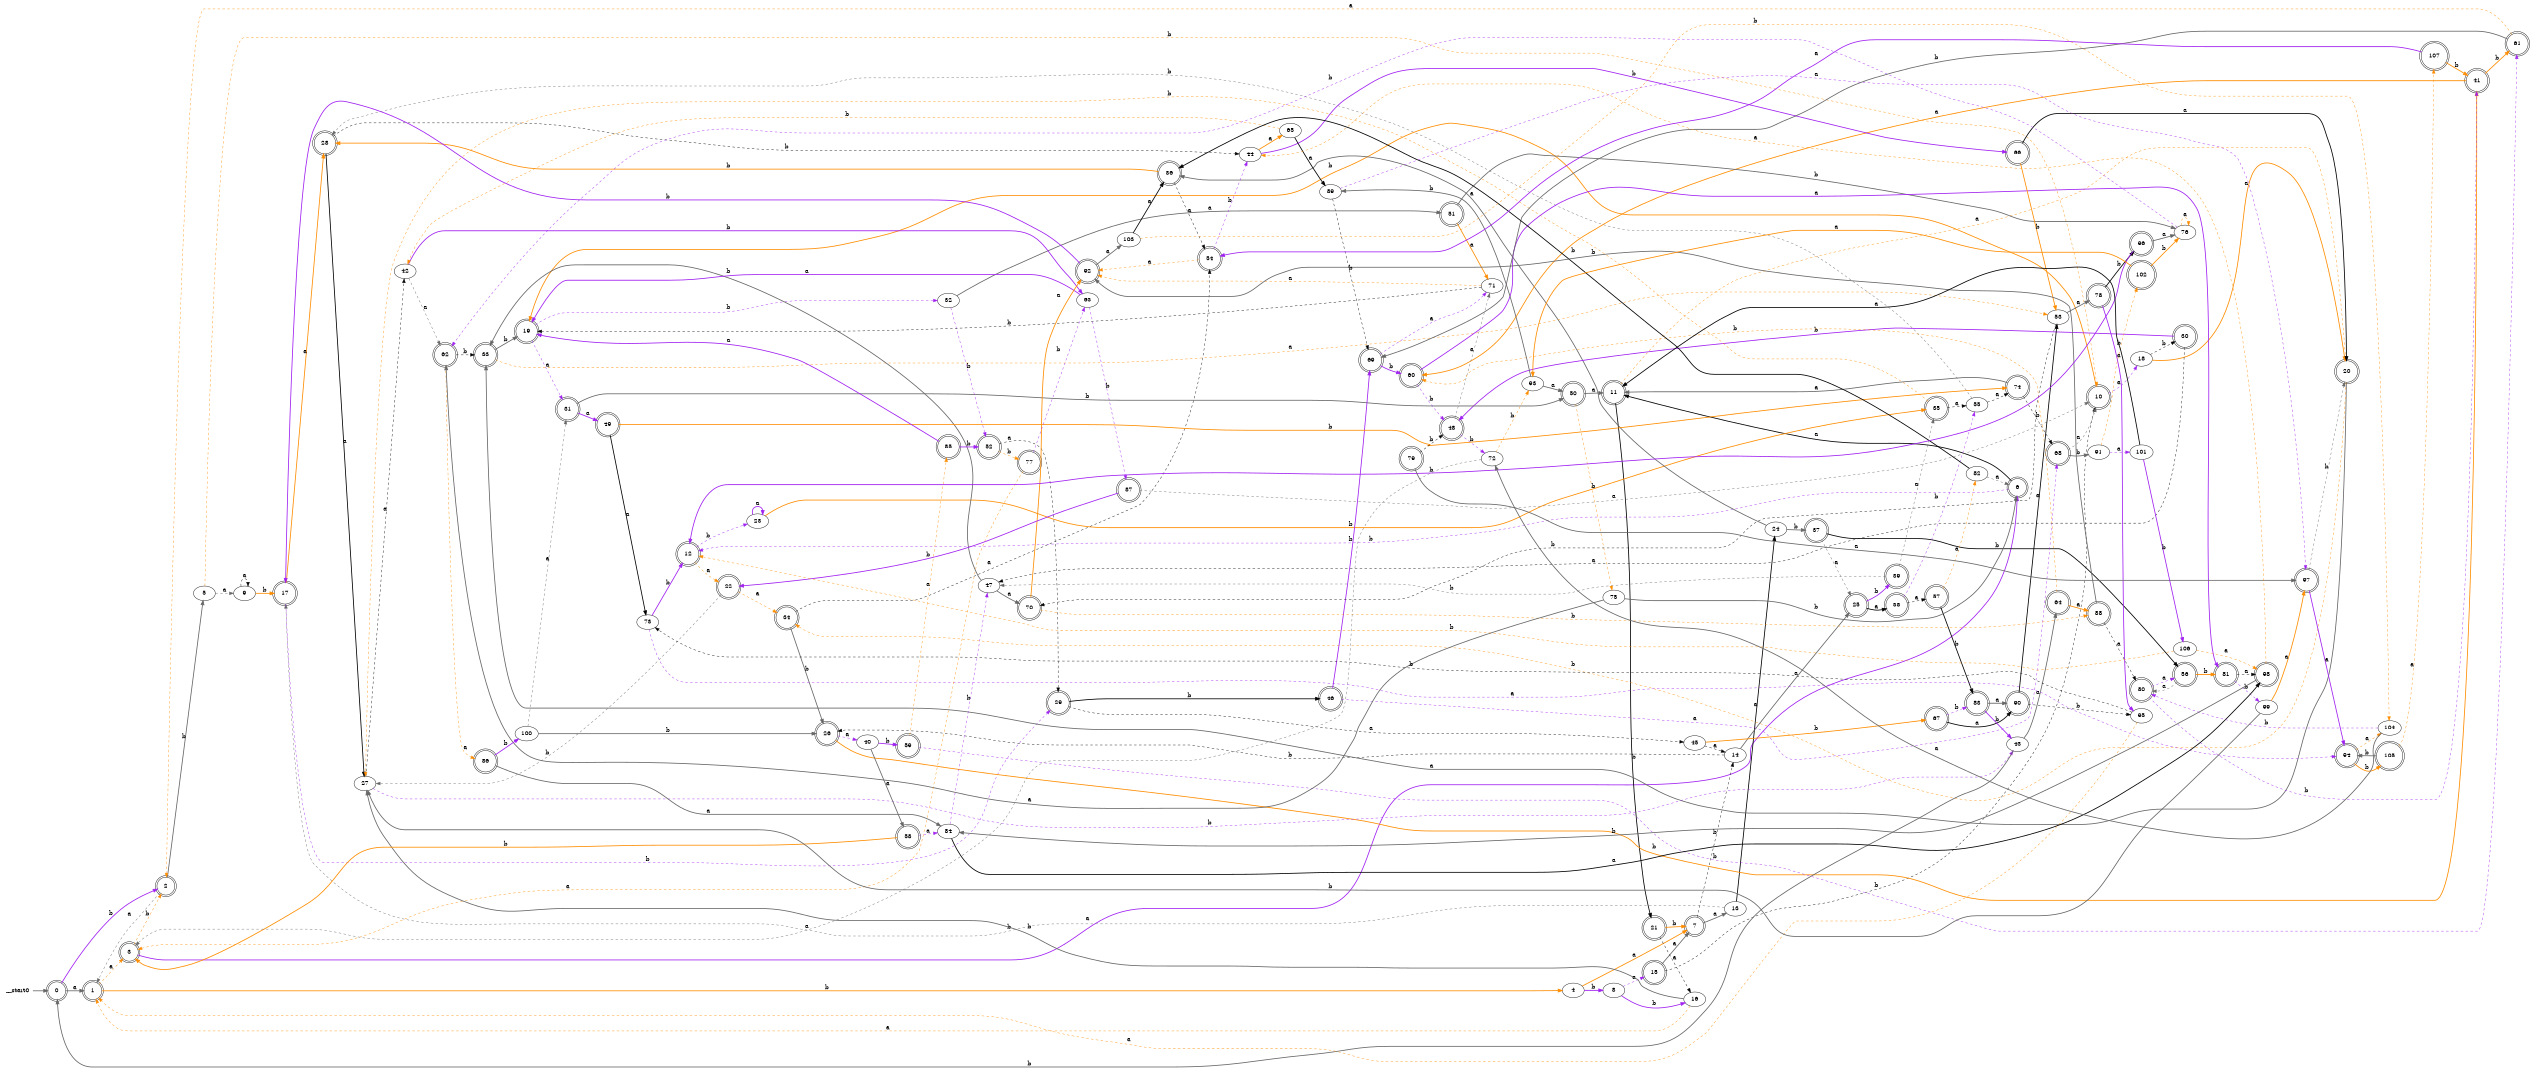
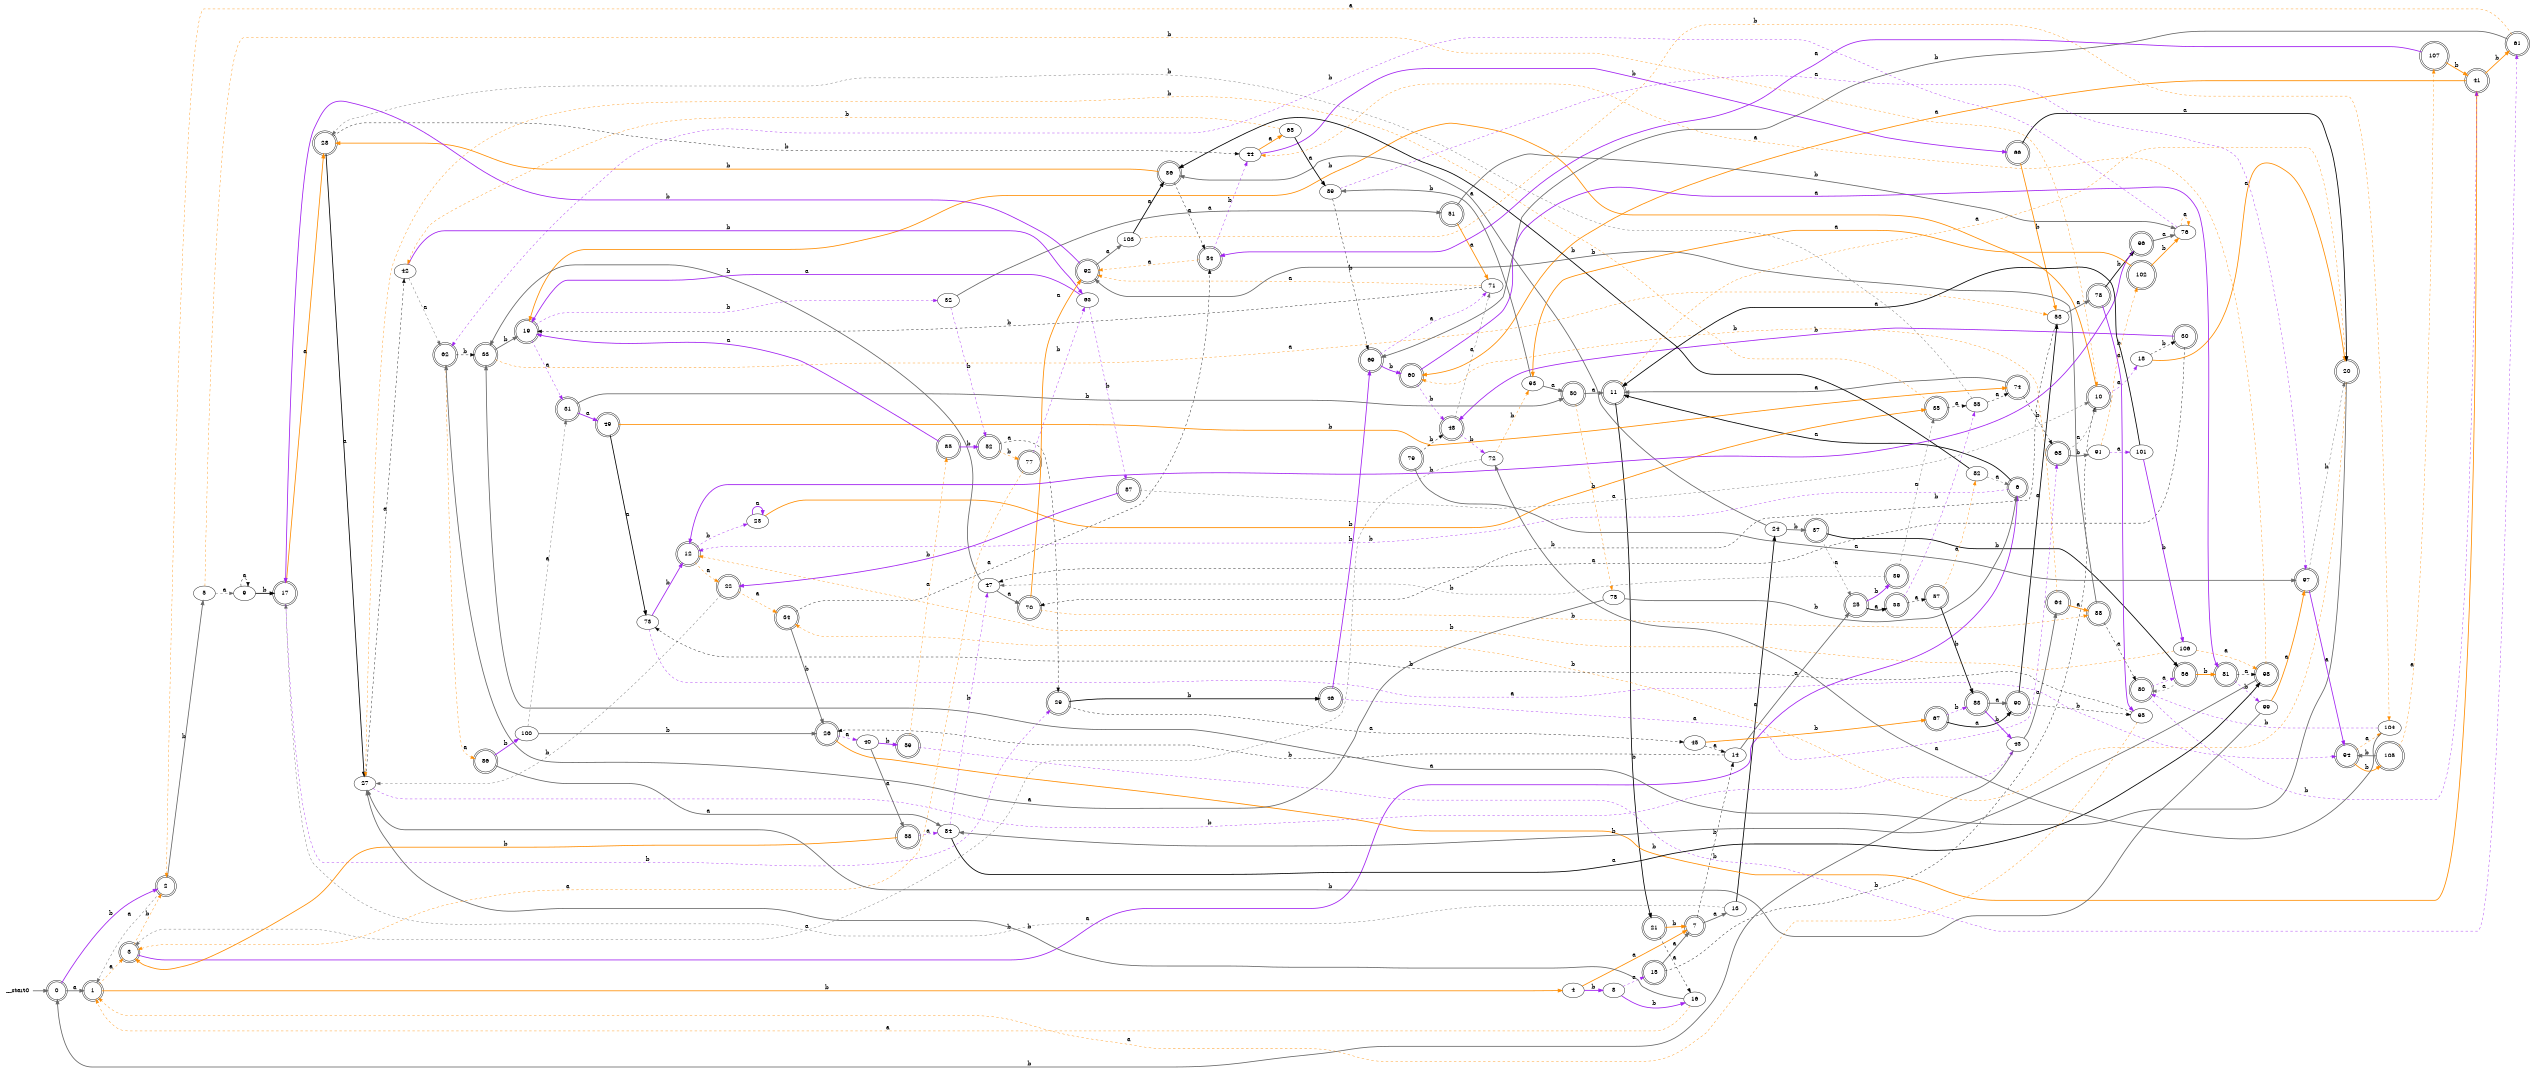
  digraph {
    rankdir=LR
    node [shape=doublecircle]
    edge [color=darkorange style=bold]
    __start0 [shape=none]
    0
    1
    2
    3
    4 [shape=""]
    5 [shape=""]
    6
    7
    8 [shape=""]
    9 [shape=""]
    10
    11
    12
    13 [shape=""]
    14 [shape=""]
    15
    16 [shape=""]
    17
    18 [shape=""]
    19
    20
    21
    22
    23 [shape=""]
    24 [shape=""]
    25
    26
    27 [shape=""]
    28
    29
    30
    31
    32 [shape=""]
    33
    34
    35
    36
    37
    38
    39
    40 [shape=""]
    41
    42 [shape=""]
    43 [shape=""]
    44 [shape=""]
    45 [shape=""]
    46
    47 [shape=""]
    48
    49
    50
    51
    52
    53 [shape=""]
    54
    55 [shape=""]
    56
    57
    58
    59
    60
    61
    62
    63 [shape=""]
    64
    65 [shape=""]
    66
    67
    68
    69
    70
    71 [shape=""]
    72 [shape=""]
    73 [shape=""]
    74
    75 [shape=""]
    76 [shape=""]
    77
    78
    92
    80
    81
    82 [shape=""]
    83
    84 [shape=""]
    85
    86
    87
    88
    89 [shape=""]
    90
    91 [shape=""]
    93 [shape=""]
    94
    95 [shape=""]
    96
    79
    97
    98
    99 [shape=""]
    100 [shape=""]
    101 [shape=""]
    102
    103 [shape=""]
    104 [shape=""]
    105
    106 [shape=""]
    107
    __start0 -> 0 [color=gray40]
    0 -> 1 [color=gray40 label=a]
    0 -> 2 [color=purple label=b]
    1 -> 3 [label=a style=dashed]
    1 -> 4 [label=b]
    2 -> 1 [color=gray40 label=a style=dashed]
    2 -> 5 [color=gray40 label=b]
    3 -> 2 [label=b style=dashed]
    3 -> 6 [color=purple label=a]
    4 -> 7 [label=a]
    4 -> 8 [color=purple label=b]
    5 -> 9 [color=gray40 label=a style=dashed]
    5 -> 10 [label=b style=dashed]
    6 -> 11 [color=black label=a]
    6 -> 12 [color=purple label=b style=dashed]
    7 -> 13 [color=gray40 label=a]
    7 -> 14 [color=black label=b style=dashed]
    8 -> 15 [color=purple label=a style=dashed]
    8 -> 16 [color=purple label=b]
    9 -> 9 [color=black label=a style=dashed]
-   9 -> 17 [label=b]
+   9 -> 17 [color=black label=b]
    10 -> 18 [color=purple label=a style=dashed]
    10 -> 19 [label=b]
    11 -> 20 [label=a style=dashed]
    11 -> 21 [color=black label=b]
    12 -> 22 [label=a style=dashed]
    12 -> 23 [color=purple label=b style=dashed]
    13 -> 17 [color=gray40 label=b style=dashed]
    13 -> 24 [color=black label=a]
    14 -> 25 [color=gray40 label=a]
    14 -> 26 [color=black label=b style=dashed]
    15 -> 7 [color=gray40 label=a]
    15 -> 10 [color=black label=b style=dashed]
    16 -> 1 [label=a style=dashed]
    16 -> 27 [color=gray40 label=b]
    17 -> 28 [label=a]
    17 -> 29 [color=purple label=b style=dashed]
    18 -> 20 [label=a]
    18 -> 30 [color=black label=b style=dashed]
    19 -> 31 [color=purple label=a style=dashed]
    19 -> 32 [color=purple label=b style=dashed]
    20 -> 33 [color=gray40 label=a]
    20 -> 34 [label=b style=dashed]
    21 -> 7 [label=b]
    21 -> 16 [color=black label=a style=dashed]
    22 -> 27 [color=gray40 label=b style=dashed]
    22 -> 34 [label=a style=dashed]
    23 -> 23 [color=purple label=a]
    23 -> 35 [label=b]
    24 -> 36 [color=gray40 label=a]
    24 -> 37 [color=gray40 label=b]
    25 -> 38 [color=black label=a]
    25 -> 39 [color=purple label=b]
    26 -> 40 [color=purple label=a style=dashed]
    26 -> 41 [label=b]
    27 -> 42 [color=black label=a style=dashed]
    27 -> 43 [color=purple label=b style=dashed]
    28 -> 27 [color=black label=a]
    28 -> 44 [color=black label=b style=dashed]
    29 -> 45 [color=black label=a style=dashed]
    29 -> 46 [color=black label=b]
    30 -> 47 [color=black label=a style=dashed]
    30 -> 48 [color=purple label=b]
    31 -> 49 [color=purple label=a]
    31 -> 50 [color=gray40 label=b]
    32 -> 51 [color=gray40 label=a]
    32 -> 52 [color=purple label=b style=dashed]
    33 -> 19 [color=gray40 label=b]
    33 -> 53 [label=a style=dashed]
    34 -> 26 [color=gray40 label=b]
    34 -> 54 [color=black label=a style=dashed]
    35 -> 27 [label=b style=dashed]
    35 -> 55 [color=black label=a style=dashed]
    36 -> 28 [label=b]
    36 -> 54 [color=black label=a style=dashed]
    37 -> 25 [color=gray40 label=a style=dashed]
    37 -> 56 [color=black label=b]
    38 -> 55 [color=purple label=b style=dashed]
    38 -> 57 [color=black label=a style=dashed]
    39 -> 35 [color=gray40 label=a style=dashed]
    39 -> 47 [color=gray40 label=b style=dashed]
    40 -> 58 [color=gray40 label=a]
    40 -> 59 [color=purple label=b]
    41 -> 60 [label=a]
    41 -> 61 [label=b]
    42 -> 62 [color=gray40 label=a style=dashed]
    42 -> 63 [color=purple label=b]
    43 -> 0 [color=gray40 label=b]
    43 -> 64 [color=gray40 label=a]
    44 -> 65 [label=a]
    44 -> 66 [color=purple label=b]
    45 -> 14 [color=black label=a style=dashed]
    45 -> 67 [label=b]
    46 -> 68 [color=purple label=a style=dashed]
    46 -> 69 [color=purple label=b]
    47 -> 33 [color=gray40 label=b]
    47 -> 70 [color=gray40 label=a]
    48 -> 71 [color=gray40 label=a style=dashed]
    48 -> 72 [color=purple label=b style=dashed]
    49 -> 73 [color=black label=a]
    49 -> 74 [label=b]
    50 -> 11 [color=gray40 label=a]
    50 -> 75 [label=b style=dashed]
    51 -> 71 [label=a]
    51 -> 76 [color=gray40 label=b]
    52 -> 29 [color=black label=a style=dashed]
    52 -> 77 [label=b style=dashed]
    53 -> 70 [color=black label=b style=dashed]
    53 -> 78 [color=gray40 label=a]
    54 -> 44 [color=purple label=b style=dashed]
    54 -> 92 [label=a style=dashed]
    55 -> 28 [color=gray40 label=b style=dashed]
    55 -> 74 [color=black label=a style=dashed]
    56 -> 80 [color=gray40 label=a style=dashed]
    56 -> 81 [label=b]
    57 -> 82 [label=a style=dashed]
    57 -> 83 [color=black label=b]
    58 -> 3 [label=b]
    58 -> 84 [color=purple label=a style=dashed]
    59 -> 61 [color=purple label=b style=dashed]
    59 -> 85 [label=a style=dashed]
    60 -> 48 [color=purple label=b style=dashed]
    60 -> 81 [color=purple label=a]
    61 -> 2 [label=a style=dashed]
    61 -> 69 [color=gray40 label=b]
    62 -> 33 [color=black label=b style=dashed]
    62 -> 86 [label=a style=dashed]
    63 -> 19 [color=purple label=a]
    63 -> 87 [color=purple label=b style=dashed]
    64 -> 60 [label=b style=dashed]
    64 -> 88 [label=a]
    65 -> 42 [label=b style=dashed]
    65 -> 89 [color=black label=a]
    66 -> 20 [color=black label=a]
    66 -> 53 [label=b]
    67 -> 83 [color=purple label=b style=dashed]
    67 -> 90 [color=black label=a]
    68 -> 10 [color=gray40 label=a style=dashed]
    68 -> 91 [color=gray40 label=b]
    69 -> 60 [color=purple label=b]
    69 -> 71 [color=purple label=a style=dashed]
    70 -> 92 [label=a]
    70 -> 88 [label=b style=dashed]
    71 -> 19 [color=black label=b style=dashed]
    71 -> 92 [label=a style=dashed]
    72 -> 3 [color=gray40 label=a style=dashed]
    72 -> 93 [label=b style=dashed]
    73 -> 12 [color=purple label=b]
    73 -> 94 [color=purple label=a style=dashed]
    74 -> 11 [color=gray40 label=a]
    74 -> 68 [color=black label=b style=dashed]
    75 -> 6 [color=gray40 label=b]
    75 -> 62 [color=gray40 label=a]
    76 -> 62 [color=purple label=b style=dashed]
    76 -> 76 [label=a style=dashed]
    77 -> 3 [label=a style=dashed]
    77 -> 63 [color=purple label=b style=dashed]
    78 -> 95 [color=purple label=a]
    78 -> 96 [color=black label=b]
    92 -> 17 [color=purple label=b]
    92 -> 103 [color=gray40 label=a]
    80 -> 41 [color=purple label=b style=dashed]
    80 -> 56 [color=purple label=a style=dashed]
    81 -> 98 [color=black label=a style=dashed]
    81 -> 99 [color=purple label=b style=dashed]
    82 -> 6 [color=gray40 label=a style=dashed]
    82 -> 36 [color=black label=b]
    83 -> 43 [color=purple label=b]
    83 -> 90 [color=gray40 label=a]
    84 -> 47 [color=purple label=b style=dashed]
    84 -> 98 [color=black label=a]
    85 -> 19 [color=purple label=a]
    85 -> 52 [color=purple label=b]
    86 -> 84 [color=gray40 label=a]
    86 -> 100 [color=purple label=b]
    87 -> 10 [color=gray40 label=a style=dashed]
    87 -> 22 [color=purple label=b]
    88 -> 92 [color=gray40 label=b]
    88 -> 80 [color=black label=a style=dashed]
    89 -> 69 [color=black label=b style=dashed]
    89 -> 97 [color=purple label=a style=dashed]
    90 -> 53 [color=black label=a]
    90 -> 95 [color=black label=b style=dashed]
    91 -> 101 [color=purple label=a style=dashed]
    91 -> 102 [label=b style=dashed]
    93 -> 50 [color=gray40 label=a]
    93 -> 89 [color=gray40 label=b]
    94 -> 104 [label=a style=dashed]
    94 -> 105 [label=b]
    95 -> 1 [label=a style=dashed]
    95 -> 73 [color=black label=b style=dashed]
    96 -> 12 [color=purple label=b]
    96 -> 76 [color=gray40 label=a]
    79 -> 48 [color=black label=b style=dashed]
    79 -> 97 [color=gray40 label=a]
    97 -> 20 [color=gray40 label=b style=dashed]
    97 -> 94 [color=purple label=a]
    98 -> 44 [label=a style=dashed]
    98 -> 84 [color=gray40 label=b]
    99 -> 27 [color=gray40 label=b]
    99 -> 97 [label=a]
    100 -> 26 [color=gray40 label=b]
    100 -> 31 [color=gray40 label=a style=dashed]
    101 -> 11 [color=black label=a]
    101 -> 106 [color=purple label=b]
    102 -> 76 [label=b]
    102 -> 93 [label=a]
    103 -> 36 [color=black label=a]
    103 -> 104 [label=b style=dashed]
    104 -> 72 [color=gray40 label=a]
    104 -> 80 [color=purple label=b style=dashed]
    105 -> 94 [color=gray40 label=b]
    105 -> 107 [label=a style=dashed]
    106 -> 12 [label=b style=dashed]
    106 -> 98 [label=a style=dashed]
    107 -> 41 [label=b]
    107 -> 54 [color=purple label=a]
  }
